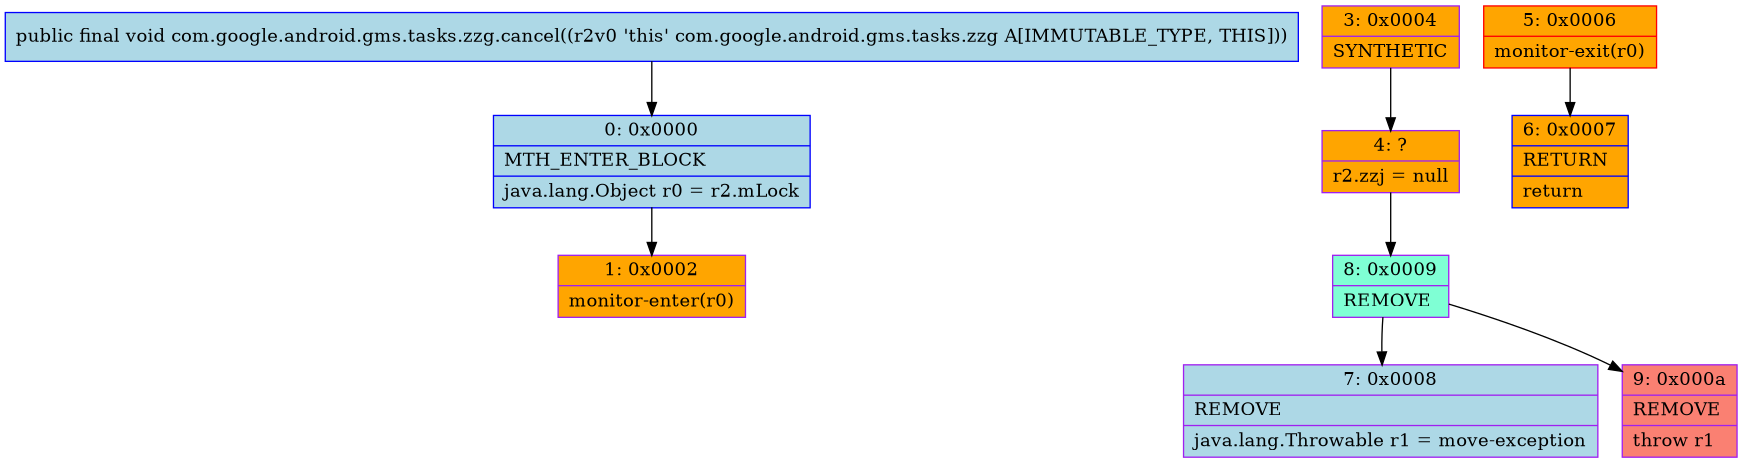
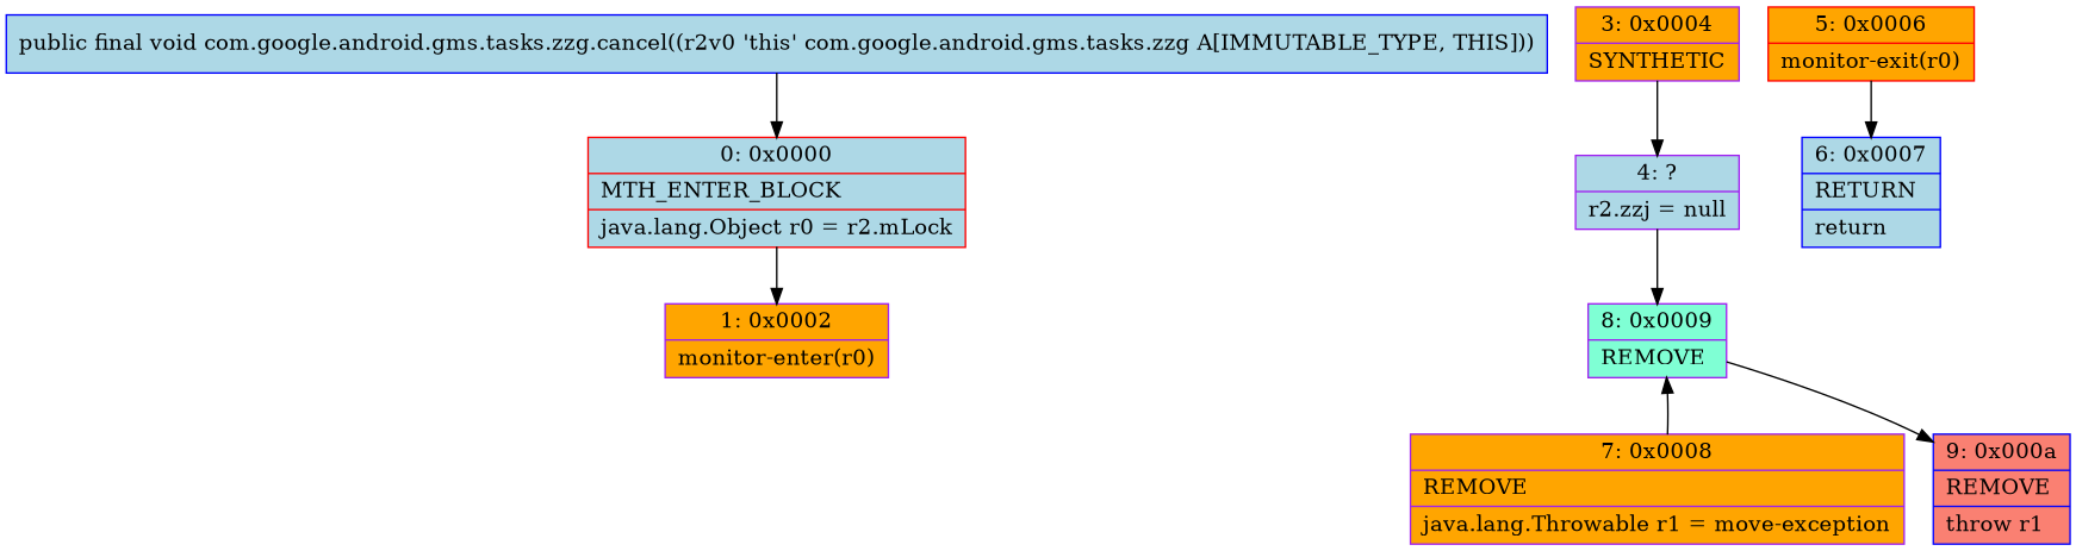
  digraph {
    node [color=purple fillcolor=lightblue shape=record style=filled]
-   n1 [color=blue label="{0\:\ 0x0000|MTH_ENTER_BLOCK\l|java.lang.Object r0 = r2.mLock\l}"]
+   n1 [color=red label="{0\:\ 0x0000|MTH_ENTER_BLOCK\l|java.lang.Object r0 = r2.mLock\l}"]
    n2 [fillcolor=orange label="{1\:\ 0x0002|monitor\-enter(r0)\l}"]
    n3 [fillcolor=orange label="{3\:\ 0x0004|SYNTHETIC\l}"]
-   n4 [fillcolor=orange label="{4\:\ ?|r2.zzj = null\l}"]
+   n4 [label="{4\:\ ?|r2.zzj = null\l}"]
    n5 [fillcolor=aquamarine label="{8\:\ 0x0009|REMOVE\l}"]
-   n6 [label="{7\:\ 0x0008|REMOVE\l|java.lang.Throwable r1 = move\-exception\l}"]
+   n6 [fillcolor=orange label="{7\:\ 0x0008|REMOVE\l|java.lang.Throwable r1 = move\-exception\l}"]
    n7 [color=red fillcolor=orange label="{5\:\ 0x0006|monitor\-exit(r0)\l}"]
-   n8 [color=blue fillcolor=orange label="{6\:\ 0x0007|RETURN\l|return\l}"]
-   n9 [fillcolor=salmon label="{9\:\ 0x000a|REMOVE\l|throw r1\l}"]
+   n8 [color=blue label="{6\:\ 0x0007|RETURN\l|return\l}"]
+   n9 [color=blue fillcolor=salmon label="{9\:\ 0x000a|REMOVE\l|throw r1\l}"]
    n10 [color=blue label="{public final void com.google.android.gms.tasks.zzg.cancel((r2v0 'this' com.google.android.gms.tasks.zzg A[IMMUTABLE_TYPE, THIS])) }"]
    n1 -> n2
    n3 -> n4
    n4 -> n5
    n5 -> n9
-   n5 -> n6
+   n6 -> n5
    n7 -> n8
    n10 -> n1
  }
